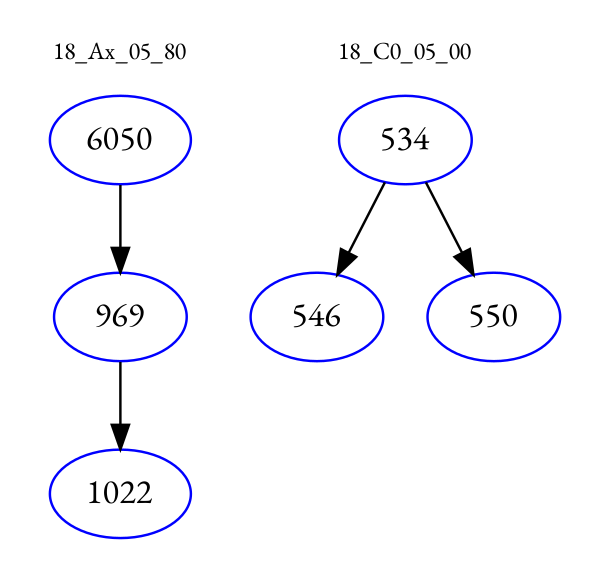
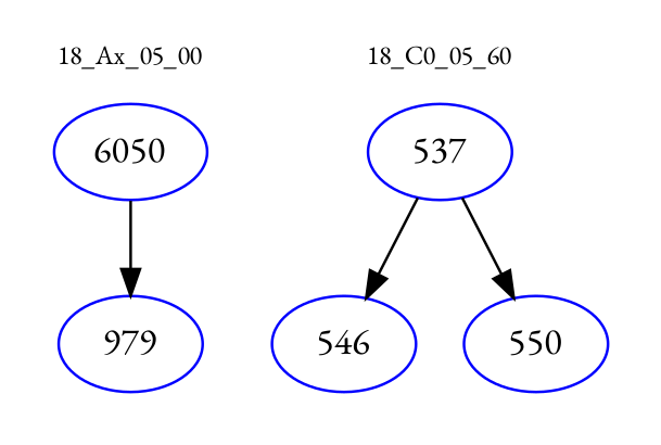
  digraph {
    fontname="EB Garamond"
    node [color=blue fontname="EB Garamond"]
    edge [color=black fontname="EB Garamond"]
    n1 [label=6050]
-   n2 [label=969]
-   n3 [label=1022]
+   n2 [label=979]
    n4 [label=546]
-   n5 [label=534]
+   n5 [label=537]
    n6 [label=550]
    subgraph cluster_1 {
      color=white
      fontsize=10
-     label="18_Ax_05_80"
+     label="18_Ax_05_00"
      n1
      n2
-     n3
    }
    subgraph cluster_2 {
      color=white
      fontsize=10
-     label="18_C0_05_00"
+     label="18_C0_05_60"
      n4
      n5
      n6
    }
    n1 -> n2
-   n2 -> n3
    n5 -> n4
    n5 -> n6
  }
